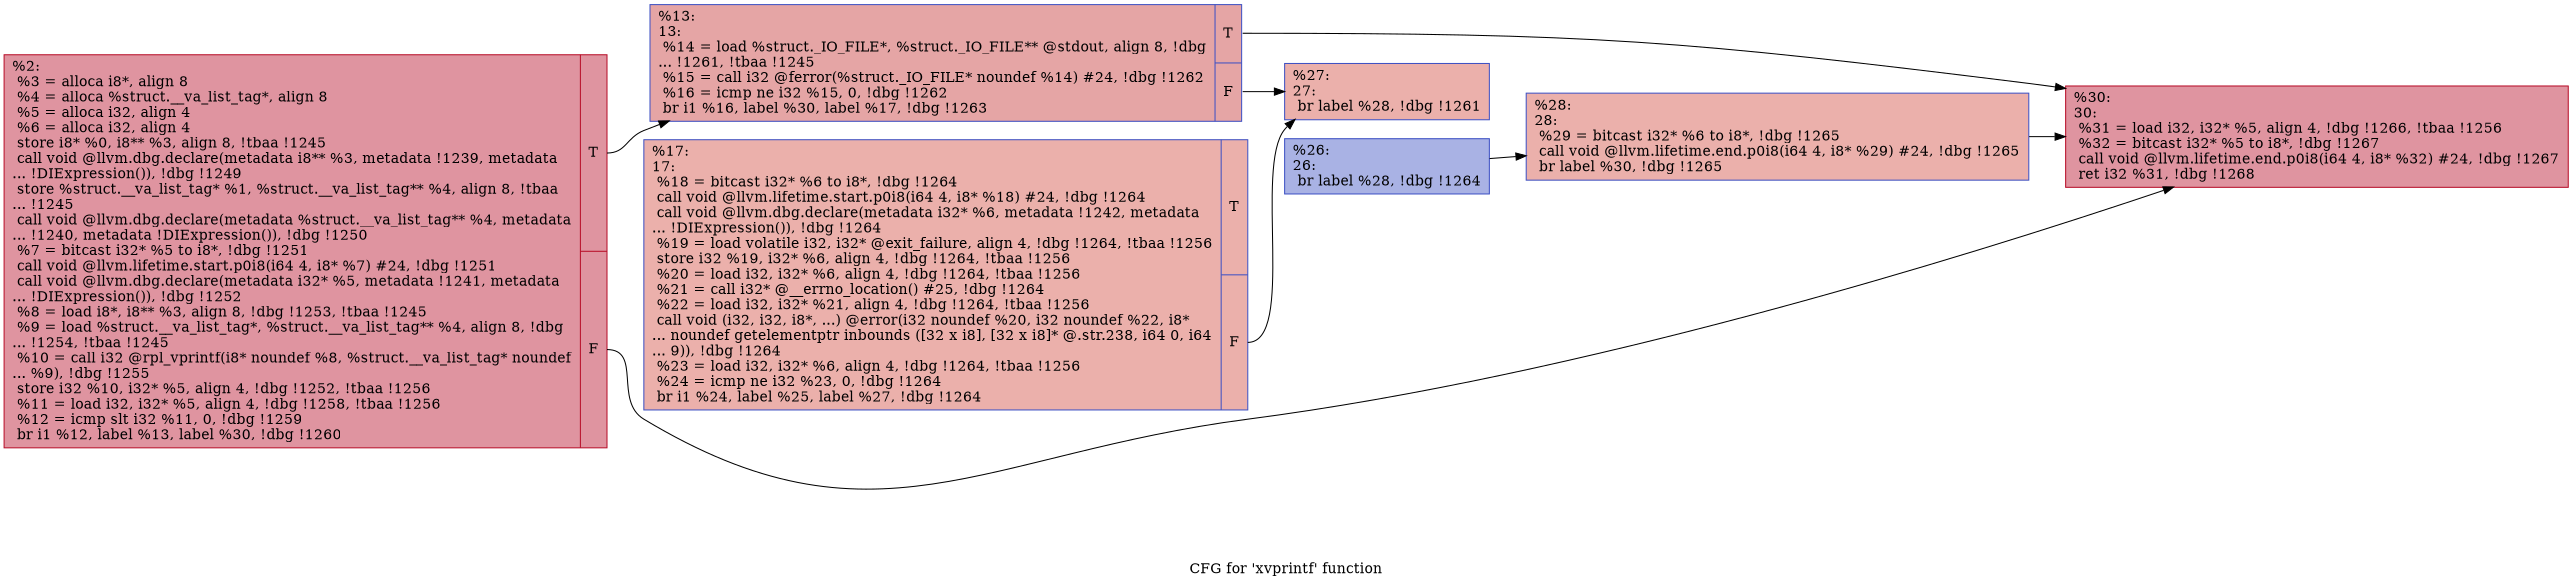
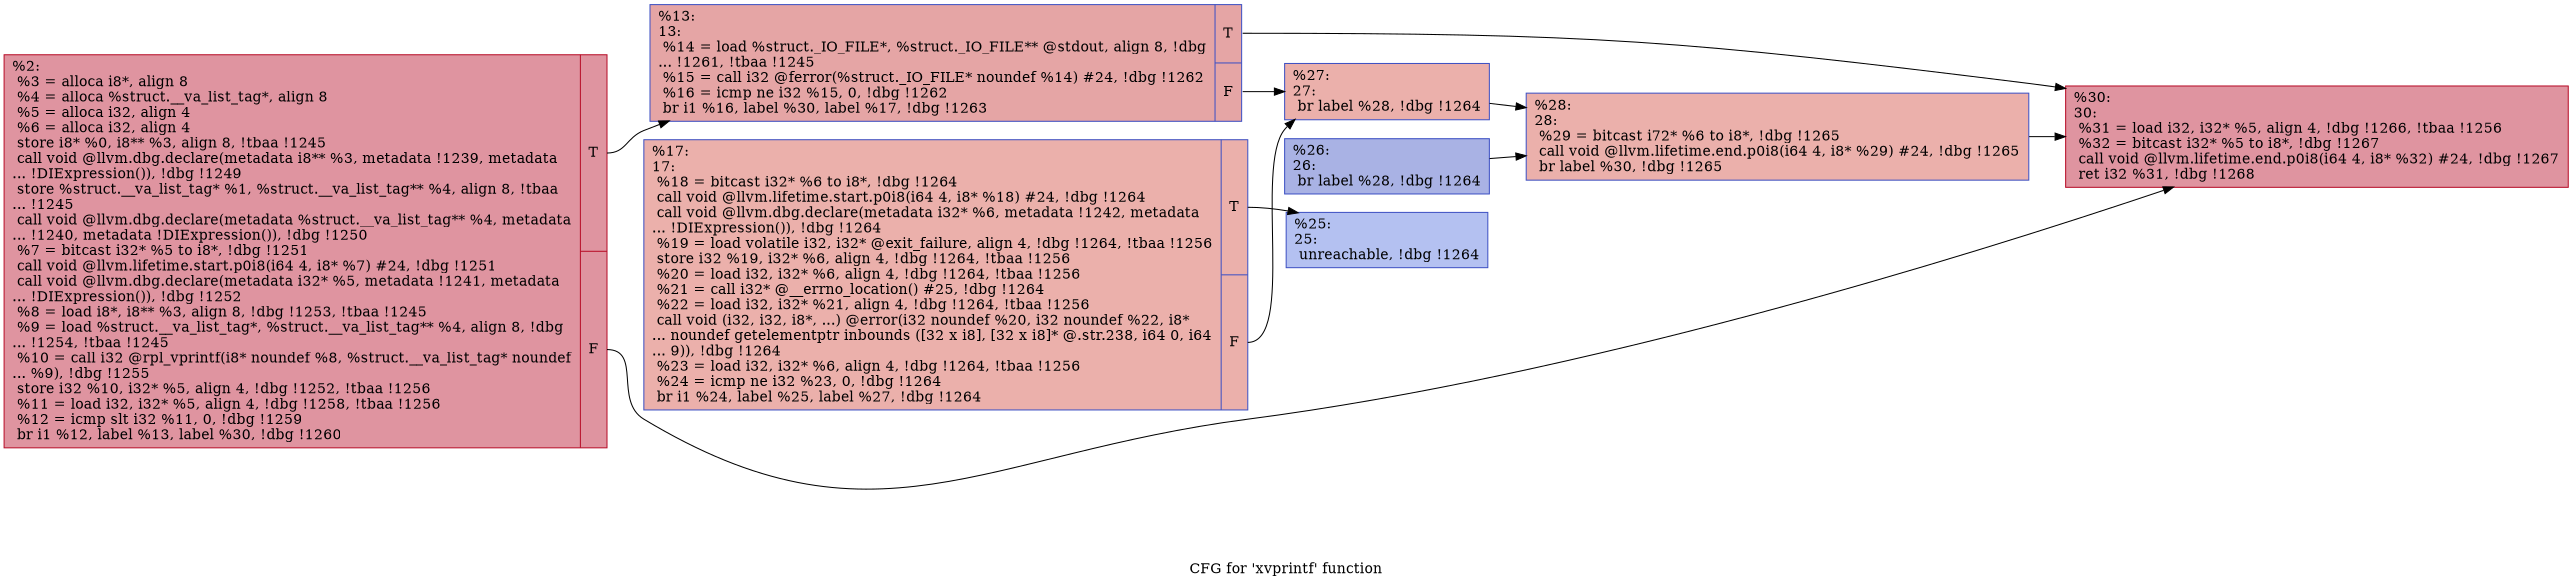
  digraph {
    label="CFG for 'xvprintf' function"
    rankdir=LR
    node [color="#3d50c3ff" fillcolor="#d24b4070" shape=record style=filled]
    n1 [color="#b70d28ff" fillcolor="#b70d2870" label="{%2:\l  %3 = alloca i8*, align 8\l  %4 = alloca %struct.__va_list_tag*, align 8\l  %5 = alloca i32, align 4\l  %6 = alloca i32, align 4\l  store i8* %0, i8** %3, align 8, !tbaa !1245\l  call void @llvm.dbg.declare(metadata i8** %3, metadata !1239, metadata\l... !DIExpression()), !dbg !1249\l  store %struct.__va_list_tag* %1, %struct.__va_list_tag** %4, align 8, !tbaa\l... !1245\l  call void @llvm.dbg.declare(metadata %struct.__va_list_tag** %4, metadata\l... !1240, metadata !DIExpression()), !dbg !1250\l  %7 = bitcast i32* %5 to i8*, !dbg !1251\l  call void @llvm.lifetime.start.p0i8(i64 4, i8* %7) #24, !dbg !1251\l  call void @llvm.dbg.declare(metadata i32* %5, metadata !1241, metadata\l... !DIExpression()), !dbg !1252\l  %8 = load i8*, i8** %3, align 8, !dbg !1253, !tbaa !1245\l  %9 = load %struct.__va_list_tag*, %struct.__va_list_tag** %4, align 8, !dbg\l... !1254, !tbaa !1245\l  %10 = call i32 @rpl_vprintf(i8* noundef %8, %struct.__va_list_tag* noundef\l... %9), !dbg !1255\l  store i32 %10, i32* %5, align 4, !dbg !1252, !tbaa !1256\l  %11 = load i32, i32* %5, align 4, !dbg !1258, !tbaa !1256\l  %12 = icmp slt i32 %11, 0, !dbg !1259\l  br i1 %12, label %13, label %30, !dbg !1260\l|{<s0>T|<s1>F}}"]
    n2 [fillcolor="#c5333470" label="{%13:\l13:                                               \l  %14 = load %struct._IO_FILE*, %struct._IO_FILE** @stdout, align 8, !dbg\l... !1261, !tbaa !1245\l  %15 = call i32 @ferror(%struct._IO_FILE* noundef %14) #24, !dbg !1262\l  %16 = icmp ne i32 %15, 0, !dbg !1262\l  br i1 %16, label %30, label %17, !dbg !1263\l|{<s0>T|<s1>F}}"]
    n3 [color="#b70d28ff" fillcolor="#b70d2870" label="{%30:\l30:                                               \l  %31 = load i32, i32* %5, align 4, !dbg !1266, !tbaa !1256\l  %32 = bitcast i32* %5 to i8*, !dbg !1267\l  call void @llvm.lifetime.end.p0i8(i64 4, i8* %32) #24, !dbg !1267\l  ret i32 %31, !dbg !1268\l}"]
-   n4 [label="{%27:\l27:                                               \l  br label %28, !dbg !1261\l}"]
+   n4 [label="{%27:\l27:                                               \l  br label %28, !dbg !1264\l}"]
    n5 [label="{%17:\l17:                                               \l  %18 = bitcast i32* %6 to i8*, !dbg !1264\l  call void @llvm.lifetime.start.p0i8(i64 4, i8* %18) #24, !dbg !1264\l  call void @llvm.dbg.declare(metadata i32* %6, metadata !1242, metadata\l... !DIExpression()), !dbg !1264\l  %19 = load volatile i32, i32* @exit_failure, align 4, !dbg !1264, !tbaa !1256\l  store i32 %19, i32* %6, align 4, !dbg !1264, !tbaa !1256\l  %20 = load i32, i32* %6, align 4, !dbg !1264, !tbaa !1256\l  %21 = call i32* @__errno_location() #25, !dbg !1264\l  %22 = load i32, i32* %21, align 4, !dbg !1264, !tbaa !1256\l  call void (i32, i32, i8*, ...) @error(i32 noundef %20, i32 noundef %22, i8*\l... noundef getelementptr inbounds ([32 x i8], [32 x i8]* @.str.238, i64 0, i64\l... 9)), !dbg !1264\l  %23 = load i32, i32* %6, align 4, !dbg !1264, !tbaa !1256\l  %24 = icmp ne i32 %23, 0, !dbg !1264\l  br i1 %24, label %25, label %27, !dbg !1264\l|{<s0>T|<s1>F}}"]
-   n7 [label="{%28:\l28:                                               \l  %29 = bitcast i32* %6 to i8*, !dbg !1265\l  call void @llvm.lifetime.end.p0i8(i64 4, i8* %29) #24, !dbg !1265\l  br label %30, !dbg !1265\l}"]
+   n6 [fillcolor="#5572df70" label="{%25:\l25:                                               \l  unreachable, !dbg !1264\l}"]
+   n7 [label="{%28:\l28:                                               \l  %29 = bitcast i72* %6 to i8*, !dbg !1265\l  call void @llvm.lifetime.end.p0i8(i64 4, i8* %29) #24, !dbg !1265\l  br label %30, !dbg !1265\l}"]
    n8 [fillcolor="#3d50c370" label="{%26:\l26:                                               \l  br label %28, !dbg !1264\l}"]
    n1 -> n2 [tailport=s0]
    n1 -> n3 [tailport=s1]
    n2 -> n3 [tailport=s0]
    n2 -> n4 [tailport=s1]
+   n4 -> n7
    n5 -> n4 [tailport=s1]
+   n5 -> n6 [tailport=s0]
    n7 -> n3
    n8 -> n7
  }
